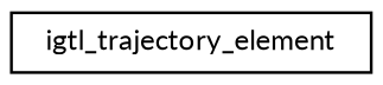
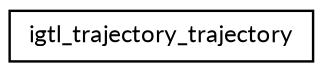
  digraph {
    rankdir=LR
    fontname=Lato
-   n1 [color=black fillcolor=white fontname=Lato fontsize=10 height=0.2 label=igtl_trajectory_element shape=record style=filled width=0.4]
+   n1 [color=black fillcolor=white fontname=Lato fontsize=10 height=0.2 label=igtl_trajectory_trajectory shape=record style=filled width=0.4]
  }
